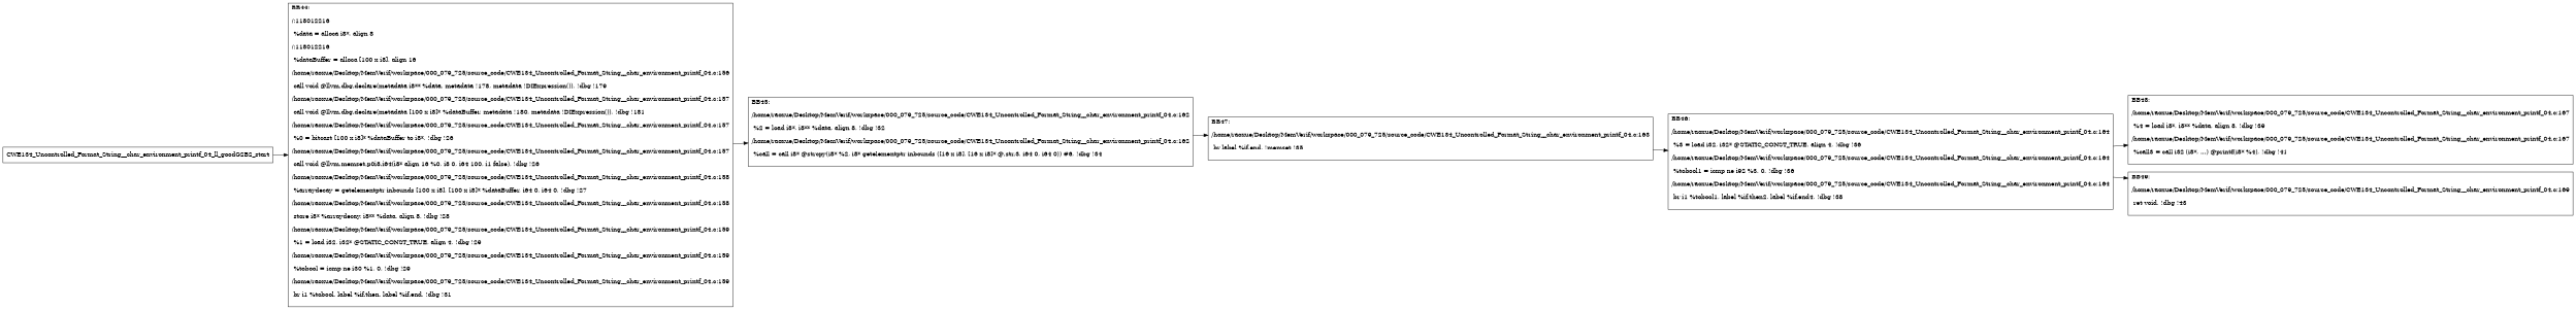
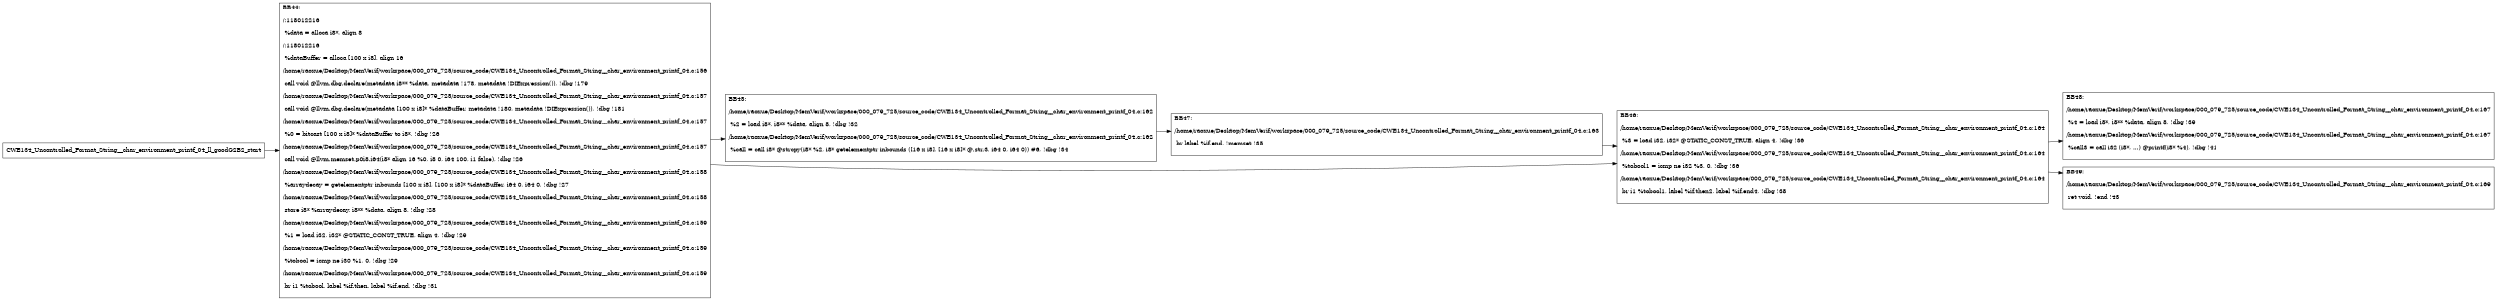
  digraph {
    rankdir=LR
    node [shape=record]
    n1 [label="{CWE134_Uncontrolled_Format_String__char_environment_printf_04_ll_goodG2B2_start}"]
    n2 [label="{BB44:\l\l/:118012216\l\n  %data = alloca i8*, align 8\l\n/:118012216\l\n  %dataBuffer = alloca [100 x i8], align 16\l\n/home/raoxue/Desktop/MemVerif/workspace/000_079_725/source_code/CWE134_Uncontrolled_Format_String__char_environment_printf_04.c:156\l\n  call void @llvm.dbg.declare(metadata i8** %data, metadata !178, metadata !DIExpression()), !dbg !179\l\n/home/raoxue/Desktop/MemVerif/workspace/000_079_725/source_code/CWE134_Uncontrolled_Format_String__char_environment_printf_04.c:157\l\n  call void @llvm.dbg.declare(metadata [100 x i8]* %dataBuffer, metadata !180, metadata !DIExpression()), !dbg !181\l\n/home/raoxue/Desktop/MemVerif/workspace/000_079_725/source_code/CWE134_Uncontrolled_Format_String__char_environment_printf_04.c:157\l\n  %0 = bitcast [100 x i8]* %dataBuffer to i8*, !dbg !26\l\n/home/raoxue/Desktop/MemVerif/workspace/000_079_725/source_code/CWE134_Uncontrolled_Format_String__char_environment_printf_04.c:157\l\n  call void @llvm.memset.p0i8.i64(i8* align 16 %0, i8 0, i64 100, i1 false), !dbg !26\l\n/home/raoxue/Desktop/MemVerif/workspace/000_079_725/source_code/CWE134_Uncontrolled_Format_String__char_environment_printf_04.c:158\l\n  %arraydecay = getelementptr inbounds [100 x i8], [100 x i8]* %dataBuffer, i64 0, i64 0, !dbg !27\l\n/home/raoxue/Desktop/MemVerif/workspace/000_079_725/source_code/CWE134_Uncontrolled_Format_String__char_environment_printf_04.c:158\l\n  store i8* %arraydecay, i8** %data, align 8, !dbg !28\l\n/home/raoxue/Desktop/MemVerif/workspace/000_079_725/source_code/CWE134_Uncontrolled_Format_String__char_environment_printf_04.c:159\l\n  %1 = load i32, i32* @STATIC_CONST_TRUE, align 4, !dbg !29\l\n/home/raoxue/Desktop/MemVerif/workspace/000_079_725/source_code/CWE134_Uncontrolled_Format_String__char_environment_printf_04.c:159\l\n  %tobool = icmp ne i30 %1, 0, !dbg !29\l\n/home/raoxue/Desktop/MemVerif/workspace/000_079_725/source_code/CWE134_Uncontrolled_Format_String__char_environment_printf_04.c:159\l\n  br i1 %tobool, label %if.then, label %if.end, !dbg !31\l\n}"]
    n3 [label="{BB45:\l\l/home/raoxue/Desktop/MemVerif/workspace/000_079_725/source_code/CWE134_Uncontrolled_Format_String__char_environment_printf_04.c:162\l\n  %2 = load i8*, i8** %data, align 8, !dbg !32\l\n/home/raoxue/Desktop/MemVerif/workspace/000_079_725/source_code/CWE134_Uncontrolled_Format_String__char_environment_printf_04.c:162\l\n  %call = call i8* @strcpy(i8* %2, i8* getelementptr inbounds ([16 x i8], [16 x i8]* @.str.3, i64 0, i64 0)) #6, !dbg !34\l\n}"]
-   n4 [label="{BB46:\l\l/home/raoxue/Desktop/MemVerif/workspace/000_079_725/source_code/CWE134_Uncontrolled_Format_String__char_environment_printf_04.c:164\l\n  %3 = load i32, i32* @STATIC_CONST_TRUE, align 4, !dbg !36\l\n/home/raoxue/Desktop/MemVerif/workspace/000_079_725/source_code/CWE134_Uncontrolled_Format_String__char_environment_printf_04.c:164\l\n  %tobool1 = icmp ne i92 %3, 0, !dbg !36\l\n/home/raoxue/Desktop/MemVerif/workspace/000_079_725/source_code/CWE134_Uncontrolled_Format_String__char_environment_printf_04.c:164\l\n  br i1 %tobool1, label %if.then2, label %if.end4, !dbg !38\l\n}"]
+   n4 [label="{BB46:\l\l/home/raoxue/Desktop/MemVerif/workspace/000_079_725/source_code/CWE134_Uncontrolled_Format_String__char_environment_printf_04.c:164\l\n  %3 = load i32, i32* @STATIC_CONST_TRUE, align 4, !dbg !36\l\n/home/raoxue/Desktop/MemVerif/workspace/000_079_725/source_code/CWE134_Uncontrolled_Format_String__char_environment_printf_04.c:164\l\n  %tobool1 = icmp ne i32 %3, 0, !dbg !36\l\n/home/raoxue/Desktop/MemVerif/workspace/000_079_725/source_code/CWE134_Uncontrolled_Format_String__char_environment_printf_04.c:164\l\n  br i1 %tobool1, label %if.then2, label %if.end4, !dbg !38\l\n}"]
    n5 [label="{BB47:\l\l/home/raoxue/Desktop/MemVerif/workspace/000_079_725/source_code/CWE134_Uncontrolled_Format_String__char_environment_printf_04.c:163\l\n  br label %if.end, !memset !35\l\n}"]
    n6 [label="{BB48:\l\l/home/raoxue/Desktop/MemVerif/workspace/000_079_725/source_code/CWE134_Uncontrolled_Format_String__char_environment_printf_04.c:167\l\n  %4 = load i8*, i8** %data, align 8, !dbg !39\l\n/home/raoxue/Desktop/MemVerif/workspace/000_079_725/source_code/CWE134_Uncontrolled_Format_String__char_environment_printf_04.c:167\l\n  %call3 = call i32 (i8*, ...) @printf(i8* %4), !dbg !41\l\n}"]
-   n7 [label="{BB49:\l\l/home/raoxue/Desktop/MemVerif/workspace/000_079_725/source_code/CWE134_Uncontrolled_Format_String__char_environment_printf_04.c:169\l\n  ret void, !dbg !43\l\n}"]
+   n7 [label="{BB49:\l\l/home/raoxue/Desktop/MemVerif/workspace/000_079_725/source_code/CWE134_Uncontrolled_Format_String__char_environment_printf_04.c:169\l\n  ret void, !end !43\l\n}"]
    n1 -> n2
    n2 -> n3
+   n2 -> n4
    n3 -> n5
    n4 -> n6
    n4 -> n7
    n5 -> n4
  }
